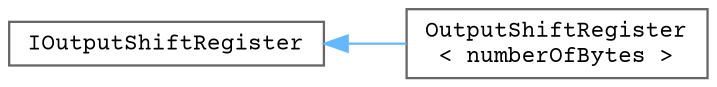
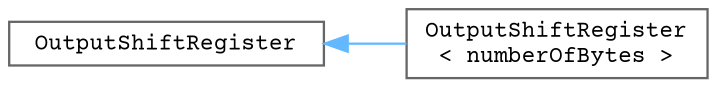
  digraph {
    rankdir=LR
    fontname="Courier Prime"
    node [color=grey40 fillcolor=white fontname="Courier Prime" fontsize=10 shape=box style=filled]
-   n1 [height=0.2 label=IOutputShiftRegister width=0.4]
+   n1 [height=0.2 label=OutputShiftRegister width=0.4]
    n2 [height=0.2 label="OutputShiftRegister\l\< numberOfBytes \>" width=0.4]
    n1 -> n2 [color=steelblue1 dir=back fontname="Courier Prime" fontsize=10 labelfontname=Helvetica labelfontsize=10 style=solid]
  }
